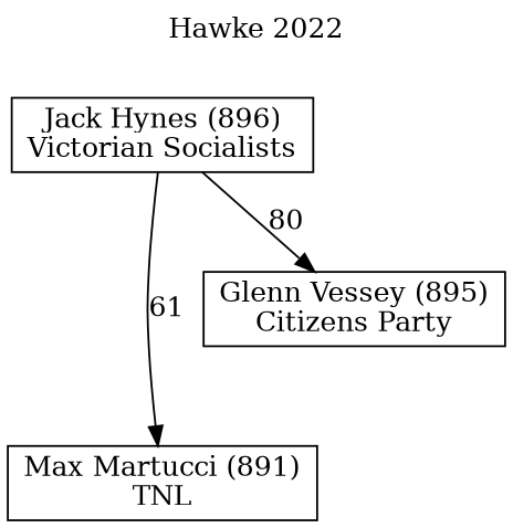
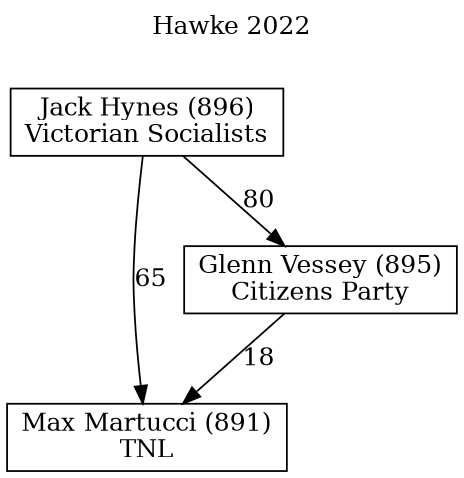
  digraph {
    label="Hawke 2022"
    labelloc=t
    mclimit=10
    node [shape=box]
    n1 [label="Max Martucci (891)\nTNL"]
    n2 [label="Jack Hynes (896)\nVictorian Socialists"]
    n3 [label="Glenn Vessey (895)\nCitizens Party"]
-   n2 -> n1 [label=61]
+   n2 -> n1 [label=65]
    n2 -> n3 [label=80]
+   n3 -> n1 [label=18]
  }
